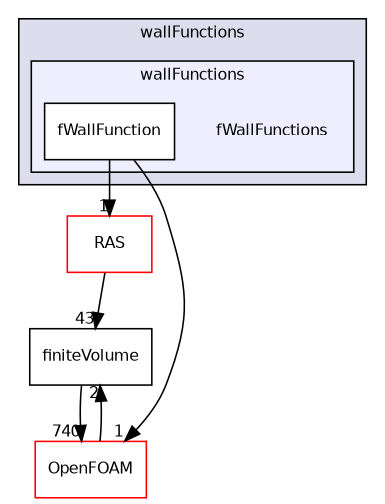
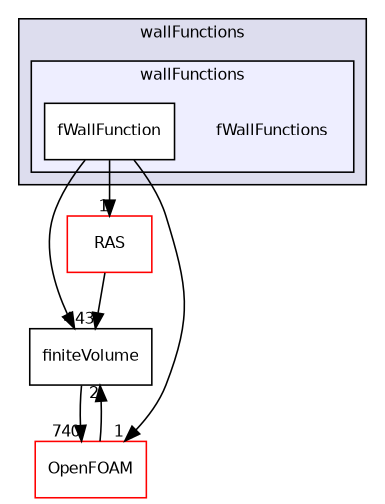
  digraph {
    compound=true
    node [fontname=Helvetica fontsize=10 shape=box color=black]
    edge [headlabel=1 labeldistance=1.5 labelfontname=Helvetica labelfontsize=10]
    n1 [label=fWallFunctions shape=plaintext color=""]
    n2 [fillcolor=white label=fWallFunction style=filled]
    n3 [label=finiteVolume]
    n4 [color=red label=RAS]
    n5 [color=red label=OpenFOAM]
    subgraph cluster_1 {
      bgcolor="#ddddee"
      fontname=Helvetica
      fontsize=10
      label=wallFunctions
      pencolor=black
      subgraph cluster_2 {
        bgcolor="#eeeeff"
        fontname=Helvetica
        fontsize=10
        label=wallFunctions
        pencolor=black
        n1
        n2
      }
    }
+   n2 -> n3 [headlabel=4]
    n2 -> n4
    n2 -> n5
    n3 -> n5 [headlabel=740]
    n4 -> n3 [headlabel=43]
    n5 -> n3 [headlabel=2]
  }
